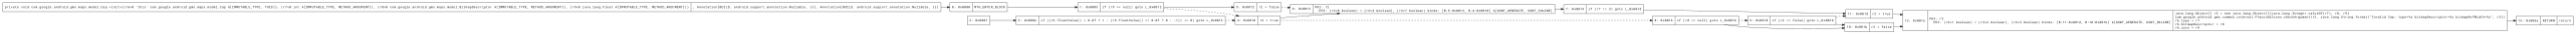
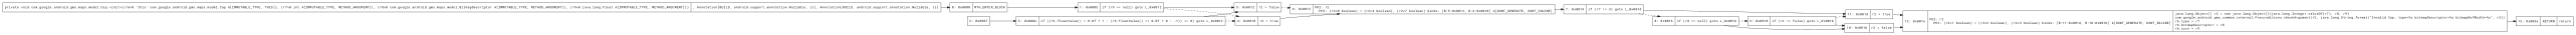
  digraph {
    fontname="Roboto Mono"
    rankdir=LR
    node [fontname="Roboto Mono" shape=record]
    edge [fontname="Roboto Mono"]
    n1 [label="{0\:\ 0x0000|MTH_ENTER_BLOCK\l}"]
    n2 [label="{1\:\ 0x0005|if (r9 == null) goto L_0x0012\l}"]
    n3 [label="{5\:\ 0x0012|r2 = false\l}"]
    n4 [label="{4\:\ 0x0010|r2 = true\l}"]
    n5 [label="{2\:\ 0x0007}"]
    n6 [label="{3\:\ 0x000e|if ((r9.floatValue() \> 0.0f ? 1 : (r9.floatValue() == 0.0f ? 0 : \-1)) \<= 0) goto L_0x0012\l}"]
    n7 [label="{6\:\ 0x0013|PHI: r2 \l  PHI: (r2v0 boolean) = (r2v4 boolean), (r2v7 boolean) binds: [B:5:0x0012, B:4:0x0010] A[DONT_GENERATE, DONT_INLINE]\l}"]
    n8 [label="{7\:\ 0x0014|if (r7 != 3) goto L_0x001d\l}"]
    n9 [label="{8\:\ 0x0016|if (r8 == null) goto L_0x001b\l}"]
    n10 [label="{11\:\ 0x001d|r2 = true\l}"]
    n11 [label="{9\:\ 0x0018|if (r2 == false) goto L_0x001b\l}"]
    n12 [label="{10\:\ 0x001b|r2 = false\l}"]
    n13 [label="{12\:\ 0x001e|PHI: r2 \l  PHI: (r2v1 boolean) = (r2v2 boolean), (r2v3 boolean) binds: [B:11:0x001d, B:10:0x001b] A[DONT_GENERATE, DONT_INLINE]\l|java.lang.Object[] r3 = new java.lang.Object[]\{java.lang.Integer.valueOf(r7), r8, r9\}\lcom.google.android.gms.common.internal.Preconditions.checkArgument(r2, java.lang.String.format(\"Invalid Cap: type=%s bitmapDescriptor=%s bitmapRefWidth=%s\", r3))\lr6.type = r7\lr6.bitmapDescriptor = r8\lr6.zzcn = r9\l}"]
    n14 [label="{13\:\ 0x003a|RETURN\l|return\l}"]
    n15 [label="{private void com.google.android.gms.maps.model.Cap.\<init\>((r6v0 'this' com.google.android.gms.maps.model.Cap A[IMMUTABLE_TYPE, THIS]), (r7v0 int A[IMMUTABLE_TYPE, METHOD_ARGUMENT]), (r8v0 com.google.android.gms.maps.model.BitmapDescriptor A[IMMUTABLE_TYPE, METHOD_ARGUMENT]), (r9v0 java.lang.Float A[IMMUTABLE_TYPE, METHOD_ARGUMENT]))  | , Annotation[BUILD, android.support.annotation.Nullable, \{\}], Annotation[BUILD, android.support.annotation.Nullable, \{\}]\l}"]
    n1 -> n2
    n2 -> n3
    n2 -> n4 [style=dashed]
    n3 -> n7 [style=dashed]
    n4 -> n7
    n5 -> n6
+   n6 -> n3
    n6 -> n4 [style=dashed]
    n7 -> n8
-   n4 -> n9 [style=dashed]
+   n8 -> n9 [style=dashed]
    n8 -> n10
    n9 -> n11 [style=dashed]
    n9 -> n12
    n10 -> n13
    n11 -> n10 [style=dashed]
    n11 -> n12
    n12 -> n13
    n13 -> n14
    n15 -> n1
  }
